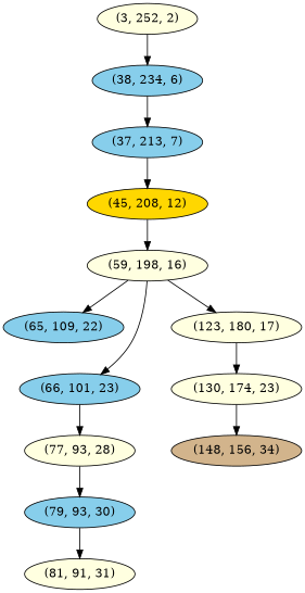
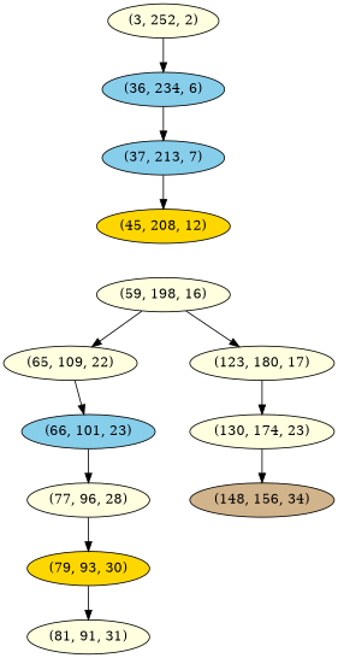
  digraph {
    node [fillcolor=lightyellow style=filled]
-   "(36, 234, 6)" [fillcolor=skyblue label="(38, 234, 6)"]
+   "(36, 234, 6)" [fillcolor=skyblue]
    "(3, 252, 2)"
    "(37, 213, 7)" [fillcolor=skyblue]
    "(45, 208, 12)" [fillcolor=gold]
    "(59, 198, 16)"
-   "(65, 109, 22)" [fillcolor=skyblue]
+   "(65, 109, 22)"
    "(123, 180, 17)"
    "(66, 101, 23)" [fillcolor=skyblue]
    "(130, 174, 23)"
-   "(77, 96, 28)" [label="(77, 93, 28)"]
-   "(79, 93, 30)" [fillcolor=skyblue]
+   "(77, 96, 28)"
+   "(79, 93, 30)" [fillcolor=gold]
    "(81, 91, 31)"
    "(148, 156, 34)" [fillcolor=tan]
    "(36, 234, 6)" -> "(37, 213, 7)"
    "(3, 252, 2)" -> "(36, 234, 6)"
    "(37, 213, 7)" -> "(45, 208, 12)"
-   "(45, 208, 12)" -> "(59, 198, 16)"
    "(59, 198, 16)" -> "(65, 109, 22)"
    "(59, 198, 16)" -> "(123, 180, 17)"
-   "(59, 198, 16)" -> "(66, 101, 23)"
+   "(65, 109, 22)" -> "(66, 101, 23)"
    "(123, 180, 17)" -> "(130, 174, 23)"
    "(66, 101, 23)" -> "(77, 96, 28)"
    "(130, 174, 23)" -> "(148, 156, 34)"
    "(77, 96, 28)" -> "(79, 93, 30)"
    "(79, 93, 30)" -> "(81, 91, 31)"
  }
